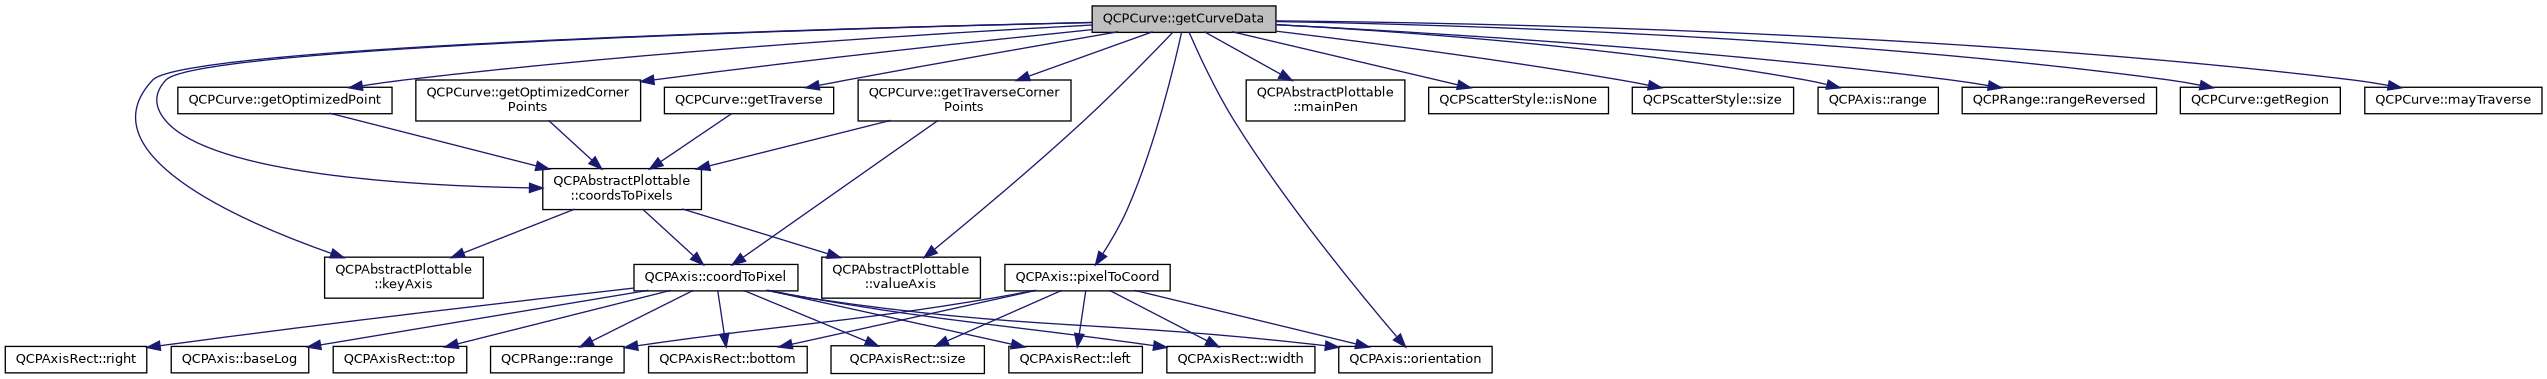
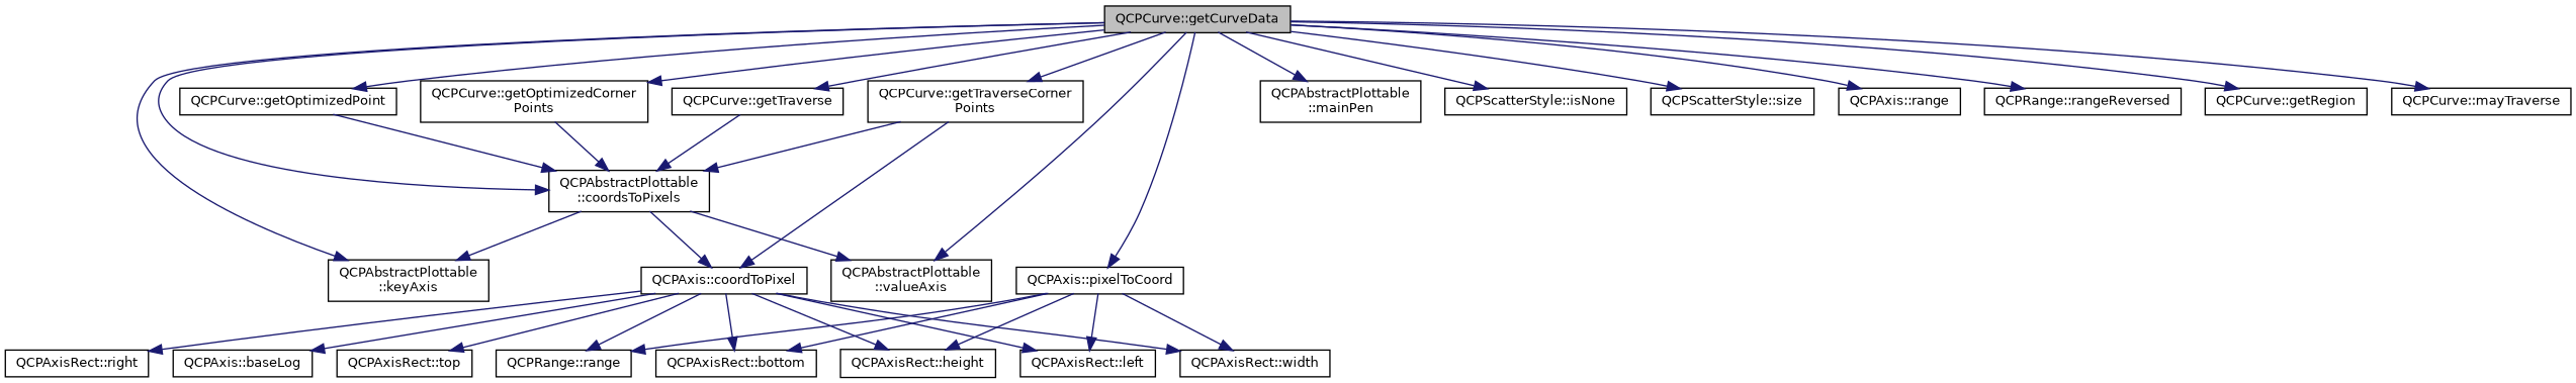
  digraph {
    rankdir=TB
    node [color=black fillcolor=white fontname=Helvetica fontsize=10 shape=record style=filled]
    edge [color=midnightblue fontname=Helvetica fontsize=10 labelfontname=Helvetica labelfontsize=10 style=solid]
    n1 [fillcolor=grey75 fontcolor=black height=0.2 label="QCPCurve::getCurveData" width=0.4]
    n2 [height=0.2 label="QCPAbstractPlottable\l::keyAxis" width=0.4]
    n3 [height=0.2 label="QCPAbstractPlottable\l::valueAxis" width=0.4]
    n4 [height=0.2 label="QCPAbstractPlottable\l::mainPen" width=0.4]
    n5 [height=0.2 label="QCPScatterStyle::isNone" width=0.4]
    n6 [height=0.2 label="QCPScatterStyle::size" width=0.4]
    n7 [height=0.2 label="QCPAxis::pixelToCoord" width=0.4]
-   n8 [height=0.2 label="QCPAxis::orientation" width=0.4]
    n9 [height=0.2 label="QCPAxis::range" width=0.4]
    n10 [height=0.2 label="QCPRange::rangeReversed" width=0.4]
    n11 [height=0.2 label="QCPCurve::getRegion" width=0.4]
    n12 [height=0.2 label="QCPCurve::getOptimizedPoint" width=0.4]
    n13 [height=0.2 label="QCPAbstractPlottable\l::coordsToPixels" width=0.4]
    n14 [height=0.2 label="QCPCurve::getOptimizedCorner\lPoints" width=0.4]
    n15 [height=0.2 label="QCPCurve::mayTraverse" width=0.4]
    n16 [height=0.2 label="QCPCurve::getTraverse" width=0.4]
    n17 [height=0.2 label="QCPCurve::getTraverseCorner\lPoints" width=0.4]
    n18 [height=0.2 label="QCPAxisRect::left" width=0.4]
    n19 [height=0.2 label="QCPAxisRect::width" width=0.4]
    n20 [height=0.2 label="QCPRange::range" width=0.4]
    n21 [height=0.2 label="QCPAxisRect::bottom" width=0.4]
-   n22 [height=0.2 label="QCPAxisRect::size" width=0.4]
+   n22 [height=0.2 label="QCPAxisRect::height" width=0.4]
    n23 [height=0.2 label="QCPAxis::coordToPixel" width=0.4]
    n24 [height=0.2 label="QCPAxisRect::right" width=0.4]
    n25 [height=0.2 label="QCPAxis::baseLog" width=0.4]
    n26 [height=0.2 label="QCPAxisRect::top" width=0.4]
    n1 -> n2
    n1 -> n3
    n1 -> n4
    n1 -> n5
    n1 -> n6
    n1 -> n7
-   n1 -> n8
    n1 -> n9
    n1 -> n10
    n1 -> n11
    n1 -> n12
    n1 -> n13
    n1 -> n14
    n1 -> n15
    n1 -> n16
    n1 -> n17
-   n7 -> n8
    n7 -> n18
    n7 -> n19
    n7 -> n20
    n7 -> n21
    n7 -> n22
    n12 -> n13
    n13 -> n2
    n13 -> n3
    n13 -> n23
    n14 -> n13
    n16 -> n13
    n17 -> n13
    n17 -> n23
-   n23 -> n8
    n23 -> n18
    n23 -> n19
    n23 -> n20
    n23 -> n21
    n23 -> n22
    n23 -> n24
    n23 -> n25
    n23 -> n26
  }
